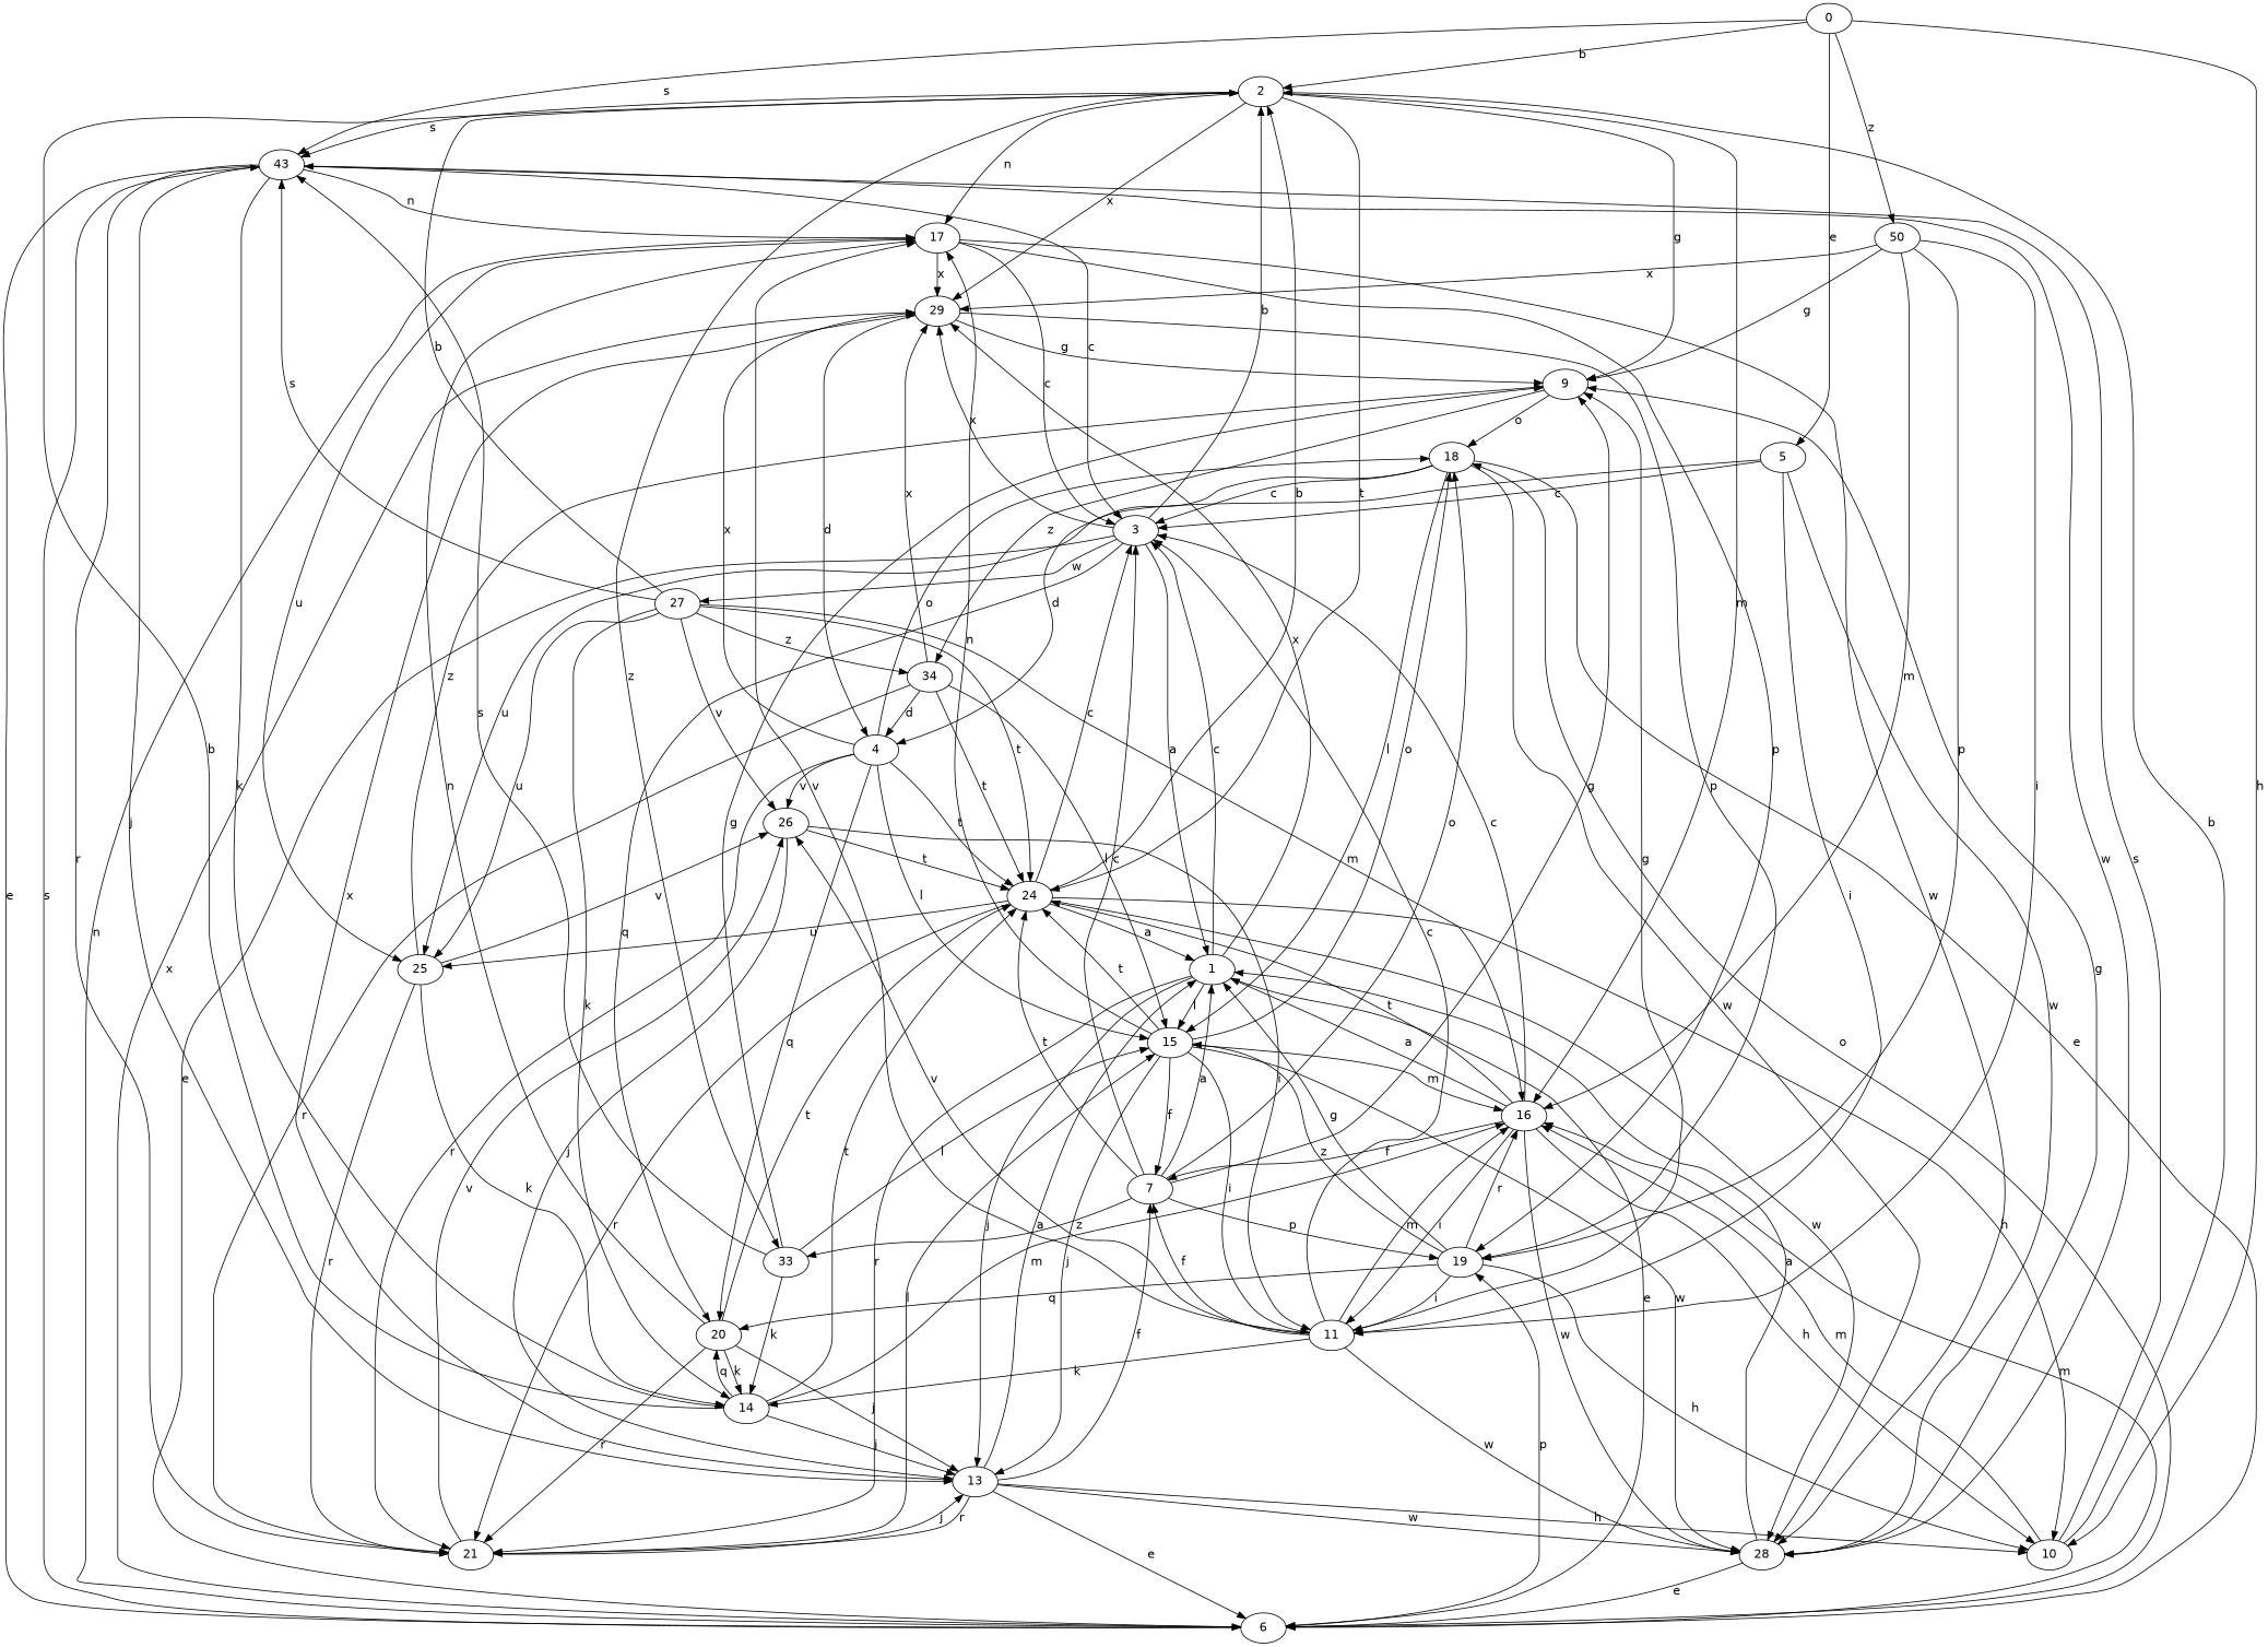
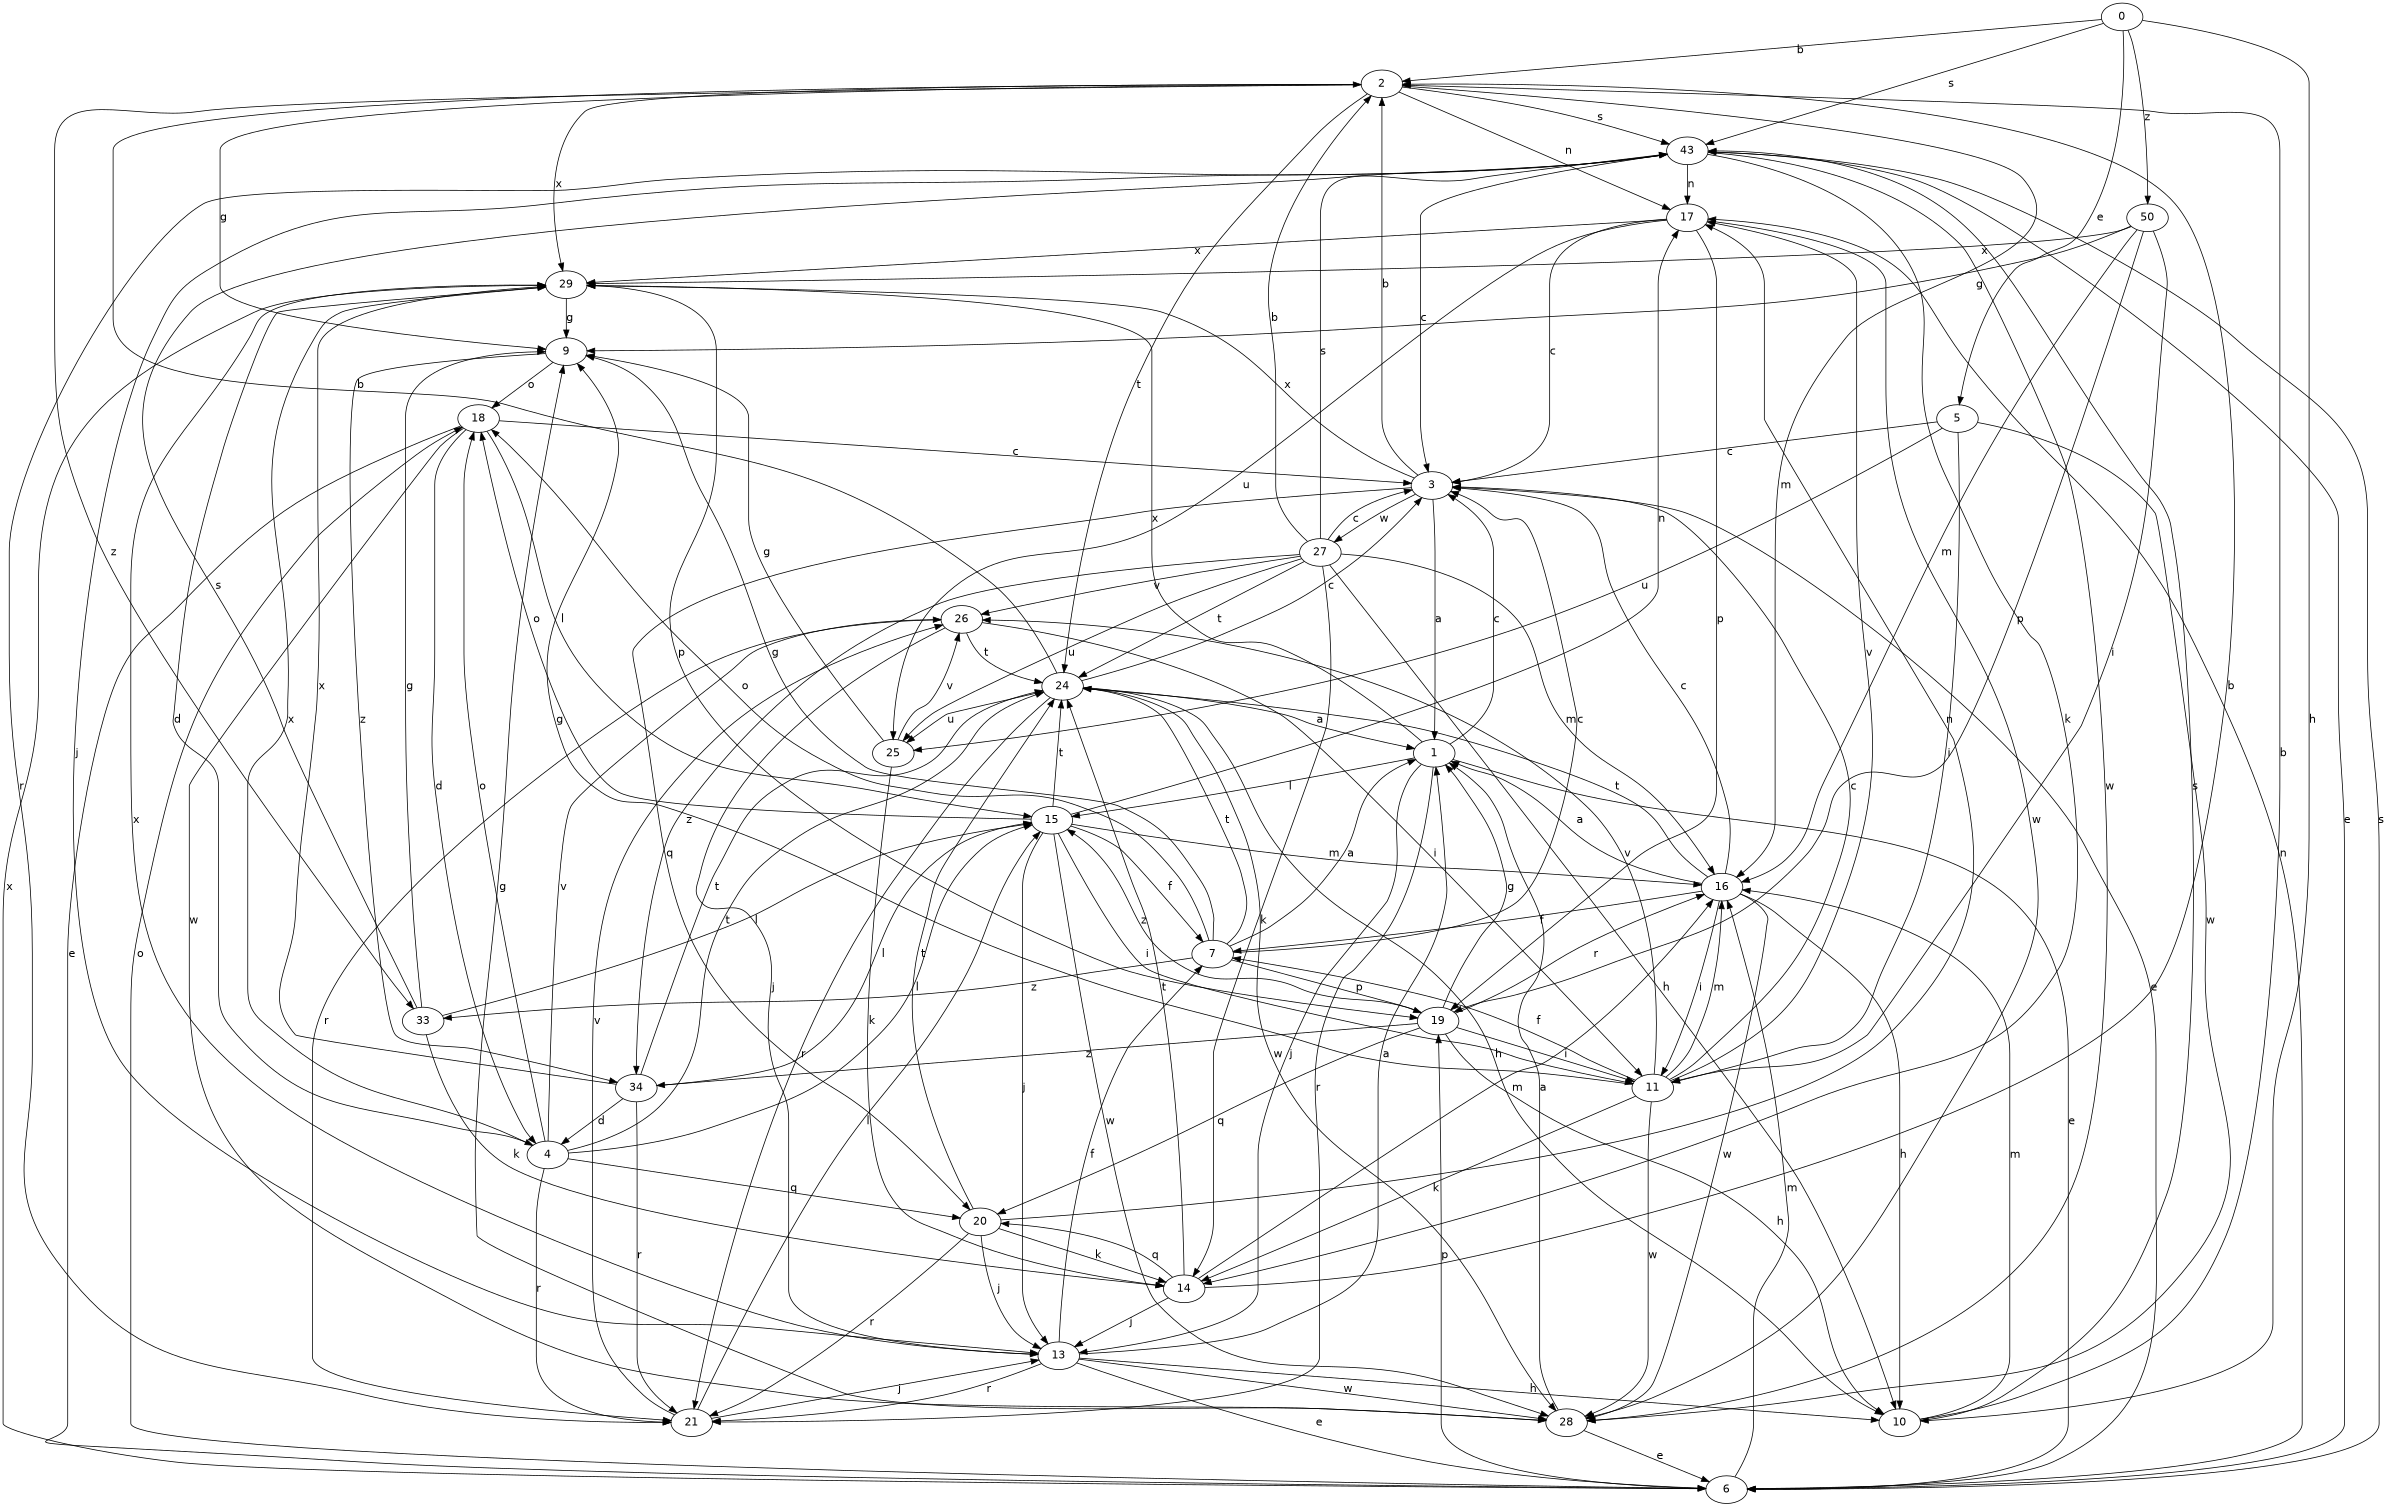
  strict digraph {
    fontname="DejaVu Sans"
    node [fontname="DejaVu Sans"]
    edge [fontname="DejaVu Sans"]
    0
    2
    5
    10
    n5 [label=43]
    n6 [label=50]
    9
    29
    16
    17
    24
    33
    3
    11
    25
    28
    6
    13
    21
    14
    19
    1
    15
    20
    27
    18
    34
    7
    26
    4
    0 -> 2 [label=b]
    0 -> 5 [label=e]
    0 -> 10 [label=h]
    0 -> n5 [label=s]
    0 -> n6 [label=z]
    2 -> n5 [label=s]
    2 -> 9 [label=g]
    2 -> 29 [label=x]
    2 -> 16 [label=m]
    2 -> 17 [label=n]
    2 -> 24 [label=t]
    2 -> 33 [label=z]
    5 -> 3 [label=c]
    5 -> 11 [label=i]
    5 -> 25 [label=u]
    5 -> 28 [label=w]
    10 -> 2 [label=b]
    10 -> n5 [label=s]
    10 -> 16 [label=m]
    n5 -> 17 [label=n]
    n5 -> 3 [label=c]
    n5 -> 28 [label=w]
    n5 -> 6 [label=e]
    n5 -> 13 [label=j]
    n5 -> 21 [label=r]
    n5 -> 14 [label=k]
    n6 -> 9 [label=g]
    n6 -> 29 [label=x]
    n6 -> 16 [label=m]
    n6 -> 11 [label=i]
    n6 -> 19 [label=p]
    9 -> 18 [label=o]
    9 -> 34 [label=z]
    29 -> 9 [label=g]
    29 -> 19 [label=p]
    29 -> 4 [label=d]
    16 -> 10 [label=h]
    16 -> 24 [label=t]
    16 -> 3 [label=c]
    16 -> 11 [label=i]
    16 -> 28 [label=w]
    16 -> 1 [label=a]
    16 -> 7 [label=f]
    17 -> 29 [label=x]
    17 -> 3 [label=c]
    17 -> 25 [label=u]
    17 -> 28 [label=w]
    17 -> 19 [label=p]
    24 -> 2 [label=b]
    24 -> 10 [label=h]
    24 -> 3 [label=c]
    24 -> 25 [label=u]
    24 -> 28 [label=w]
    24 -> 21 [label=r]
    24 -> 1 [label=a]
    33 -> n5 [label=s]
    33 -> 9 [label=g]
    33 -> 14 [label=k]
    33 -> 15 [label=l]
    3 -> 2 [label=b]
    3 -> 29 [label=x]
    3 -> 6 [label=e]
    3 -> 1 [label=a]
    3 -> 20 [label=q]
    3 -> 27 [label=w]
    11 -> 9 [label=g]
    11 -> 16 [label=m]
    11 -> 17 [label=v]
    11 -> 3 [label=c]
    11 -> 28 [label=w]
    11 -> 14 [label=k]
    11 -> 7 [label=f]
    11 -> 26 [label=v]
-   25 -> 9 [label=z]
+   25 -> 9 [label=g]
    25 -> 14 [label=k]
    25 -> 26 [label=v]
    28 -> 9 [label=g]
    28 -> 6 [label=e]
    28 -> 1 [label=a]
    6 -> n5 [label=s]
    6 -> 29 [label=x]
    6 -> 16 [label=m]
    6 -> 17 [label=n]
    6 -> 19 [label=p]
    6 -> 18 [label=o]
    13 -> 10 [label=h]
    13 -> 29 [label=x]
    13 -> 28 [label=w]
    13 -> 6 [label=e]
    13 -> 21 [label=r]
    13 -> 1 [label=a]
    13 -> 7 [label=f]
    21 -> 13 [label=j]
    21 -> 15 [label=l]
    21 -> 26 [label=v]
    14 -> 2 [label=b]
    14 -> 16 [label=m]
    14 -> 24 [label=t]
    14 -> 13 [label=j]
    14 -> 20 [label=q]
    19 -> 10 [label=h]
    19 -> 16 [label=r]
    19 -> 11 [label=i]
    19 -> 1 [label=g]
    19 -> 15 [label=z]
    19 -> 20 [label=q]
+   19 -> 34 [label=z]
    1 -> 29 [label=x]
    1 -> 3 [label=c]
    1 -> 6 [label=e]
    1 -> 13 [label=j]
    1 -> 21 [label=r]
    1 -> 15 [label=l]
    15 -> 16 [label=m]
    15 -> 17 [label=n]
    15 -> 24 [label=t]
    15 -> 11 [label=i]
    15 -> 28 [label=w]
    15 -> 13 [label=j]
    15 -> 18 [label=o]
    15 -> 7 [label=f]
    20 -> 17 [label=n]
    20 -> 24 [label=t]
    20 -> 13 [label=j]
    20 -> 21 [label=r]
    20 -> 14 [label=k]
    27 -> 2 [label=b]
+   27 -> 10 [label=h]
    27 -> n5 [label=s]
    27 -> 16 [label=m]
    27 -> 24 [label=t]
+   27 -> 3 [label=c]
    27 -> 25 [label=u]
    27 -> 14 [label=k]
    27 -> 34 [label=z]
    27 -> 26 [label=v]
    18 -> 3 [label=c]
    18 -> 28 [label=w]
    18 -> 6 [label=e]
    18 -> 15 [label=l]
    18 -> 4 [label=d]
    34 -> 29 [label=x]
    34 -> 24 [label=t]
    34 -> 21 [label=r]
    34 -> 15 [label=l]
    34 -> 4 [label=d]
    7 -> 9 [label=g]
    7 -> 24 [label=t]
    7 -> 33 [label=z]
    7 -> 3 [label=c]
    7 -> 19 [label=p]
    7 -> 1 [label=a]
    7 -> 18 [label=o]
    26 -> 24 [label=t]
    26 -> 11 [label=i]
    26 -> 13 [label=j]
-   25 -> 21 [label=r]
+   26 -> 21 [label=r]
    4 -> 29 [label=x]
    4 -> 24 [label=t]
    4 -> 21 [label=r]
    4 -> 15 [label=l]
    4 -> 20 [label=q]
    4 -> 18 [label=o]
    4 -> 26 [label=v]
  }
